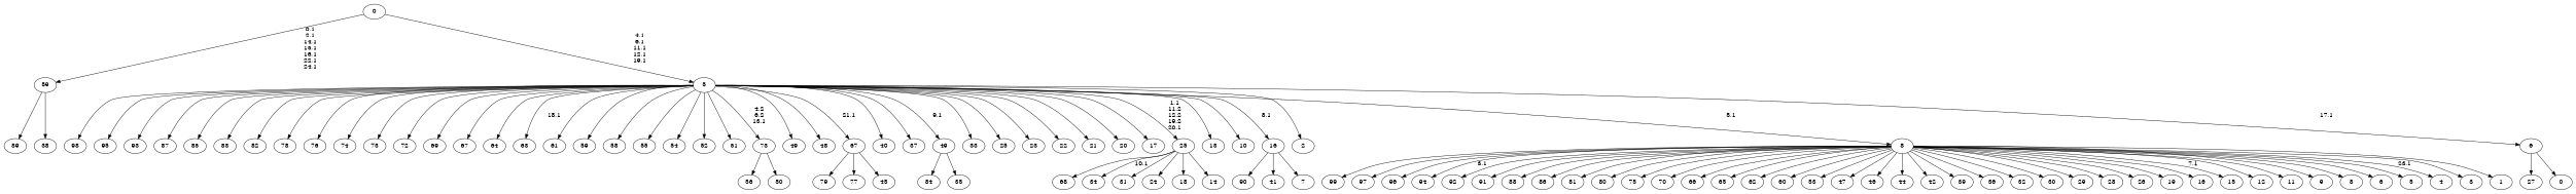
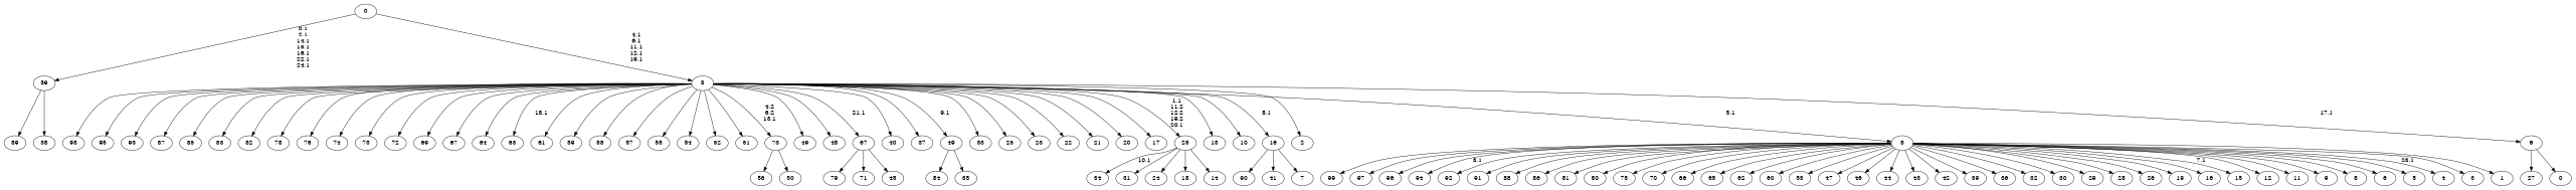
  digraph {
    n1 [label=99]
    n2 [label=98]
    n3 [label=97]
    n4 [label=96]
    n5 [label=95]
    n6 [label=94]
    n7 [label=93]
    n8 [label=92]
    n9 [label=91]
    n10 [label=90]
    n11 [label=89]
    n12 [label=88]
    n13 [label=87]
    n14 [label=86]
    n15 [label=85]
    n16 [label=84]
    n17 [label=83]
    n18 [label=82]
    n19 [label=81]
    n20 [label=80]
    n21 [label=79]
    n22 [label=78]
    n23 [label=76]
    n24 [label=75]
    n25 [label=74]
    n26 [label=73]
    n27 [label=72]
-   n28 [label=77]
+   n28 [label=71]
    n29 [label=70]
    n30 [label=69]
-   n31 [label=68]
    n32 [label=67]
    n33 [label=66]
    n34 [label=65]
    n35 [label=64]
    n36 [label=63]
    n37 [label=62]
    n38 [label=61]
    n39 [label=60]
    n40 [label=59]
    n41 [label=58]
+   n42 [label=57]
    n43 [label=56]
    n44 [label=55]
    n45 [label=54]
    n46 [label=53]
    n47 [label=52]
    n48 [label=51]
    n49 [label=50]
    73
    n51 [label=49]
    n52 [label=48]
    n53 [label=47]
    n54 [label=46]
    n55 [label=45]
    67
    n57 [label=44]
+   n58 [label=43]
    n59 [label=42]
    n60 [label=41]
    n61 [label=40]
    n62 [label=39]
    n63 [label=38]
    59
    n65 [label=37]
    n66 [label=36]
    n67 [label=35]
    49
    n69 [label=34]
    n70 [label=33]
    n71 [label=32]
    n72 [label=31]
    n73 [label=30]
    n74 [label=29]
    n75 [label=28]
    n76 [label=27]
    n77 [label=26]
    n78 [label=25]
    n79 [label=24]
    n80 [label=23]
    n81 [label=22]
    n82 [label=21]
    n83 [label=20]
    n84 [label=19]
    n85 [label=18]
    n86 [label=17]
    n87 [label=16]
    n88 [label=15]
    n89 [label=14]
    25
    n91 [label=13]
    n92 [label=12]
    n93 [label=11]
    n94 [label=10]
    n95 [label=9]
    n96 [label=8]
    n97 [label=7]
    16
    n99 [label=6]
    n100 [label=5]
    n101 [label=4]
    n102 [label=3]
    n103 [label=2]
    n104 [label=1]
    8
    n106 [label=0]
    6
    5
    0
    73 -> n43
    73 -> n49
    67 -> n21
    67 -> n28
    67 -> n55
    59 -> n11
    59 -> n63
    49 -> n16
    49 -> n67
-   25 -> n31
    25 -> n69 [label="10,1"]
    25 -> n72
    25 -> n79
    25 -> n85
    25 -> n89
    16 -> n10
    16 -> n60
    16 -> n97
    8 -> n1
    8 -> n3
    8 -> n4
    8 -> n6 [label="3,1"]
    8 -> n8
    8 -> n9
    8 -> n12
    8 -> n14
    8 -> n19
    8 -> n20
    8 -> n24
    8 -> n29
    8 -> n33
    8 -> n34
    8 -> n37
    8 -> n39
    8 -> n46
    8 -> n53
    8 -> n54
    8 -> n57
+   8 -> n58
    8 -> n59
    8 -> n62
    8 -> n66
    8 -> n71
    8 -> n73
    8 -> n74
    8 -> n75
    8 -> n77
    8 -> n84
    8 -> n87
    8 -> n88 [label="7,1"]
    8 -> n92
    8 -> n93
    8 -> n95
    8 -> n96
    8 -> n99
    8 -> n100
    8 -> n101 [label="23,1"]
    8 -> n102
    8 -> n104
    6 -> n76
    6 -> n106
    5 -> n2
    5 -> n5
    5 -> n7
    5 -> n13
    5 -> n15
    5 -> n17
    5 -> n18
    5 -> n22
    5 -> n23
    5 -> n25
    5 -> n26
    5 -> n27
    5 -> n30
    5 -> n32
    5 -> n35
    5 -> n36 [label="18,1"]
    5 -> n38
    5 -> n40
    5 -> n41
+   5 -> n42
    5 -> n44
    5 -> n45
    5 -> n47
    5 -> n48
    5 -> 73 [label="4,2\n6,2\n13,1"]
    5 -> n51
    5 -> n52
    5 -> 67 [label="21,1"]
    5 -> n61
    5 -> n65
    5 -> 49 [label="9,1"]
    5 -> n70
    5 -> n78
    5 -> n80
    5 -> n81
    5 -> n82
    5 -> n83
    5 -> n86
    5 -> 25 [label="1,1\n11,2\n12,2\n19,2\n20,1"]
    5 -> n91
    5 -> n94
    5 -> 16 [label="8,1"]
    5 -> n103
    5 -> 8 [label="5,1"]
    5 -> 6 [label="17,1"]
    0 -> 59 [label="0,1\n2,1\n14,1\n15,1\n16,1\n22,1\n24,1"]
    0 -> 5 [label="4,1\n6,1\n11,1\n12,1\n19,1"]
  }
